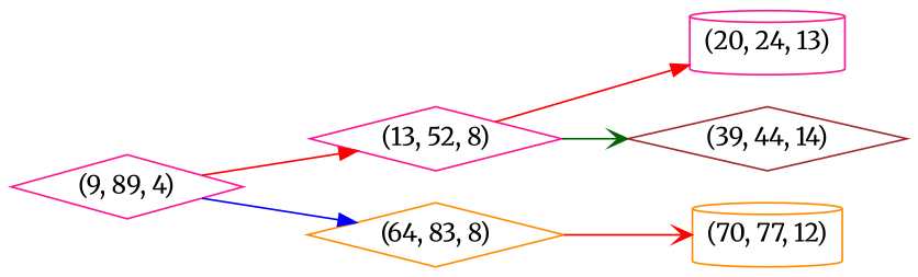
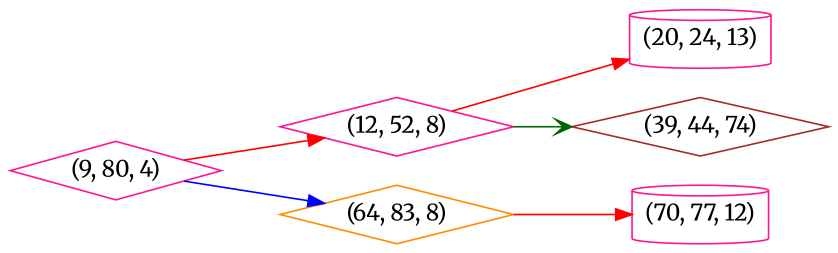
  digraph {
    fontname=Merriweather
    rankdir=LR
    node [color=deeppink fontname=Merriweather shape=diamond]
    edge [arrowhead=normal color=red fontname=Merriweather]
-   "(9, 89, 4)"
-   "(13, 52, 8)"
+   "(9, 89, 4)" [label="(9, 80, 4)"]
+   "(13, 52, 8)" [label="(12, 52, 8)"]
    "(64, 83, 8)" [color=darkorange]
    "(20, 24, 13)" [shape=cylinder]
-   "(39, 44, 14)" [color=brown]
-   "(70, 77, 12)" [color=darkorange shape=cylinder]
+   "(39, 44, 14)" [color=brown label="(39, 44, 74)"]
+   "(70, 77, 12)" [shape=cylinder]
    "(9, 89, 4)" -> "(13, 52, 8)"
    "(9, 89, 4)" -> "(64, 83, 8)" [color=blue]
    "(13, 52, 8)" -> "(20, 24, 13)"
    "(13, 52, 8)" -> "(39, 44, 14)" [arrowhead=vee color=darkgreen]
-   "(64, 83, 8)" -> "(70, 77, 12)" [arrowhead=vee]
+   "(64, 83, 8)" -> "(70, 77, 12)"
  }
